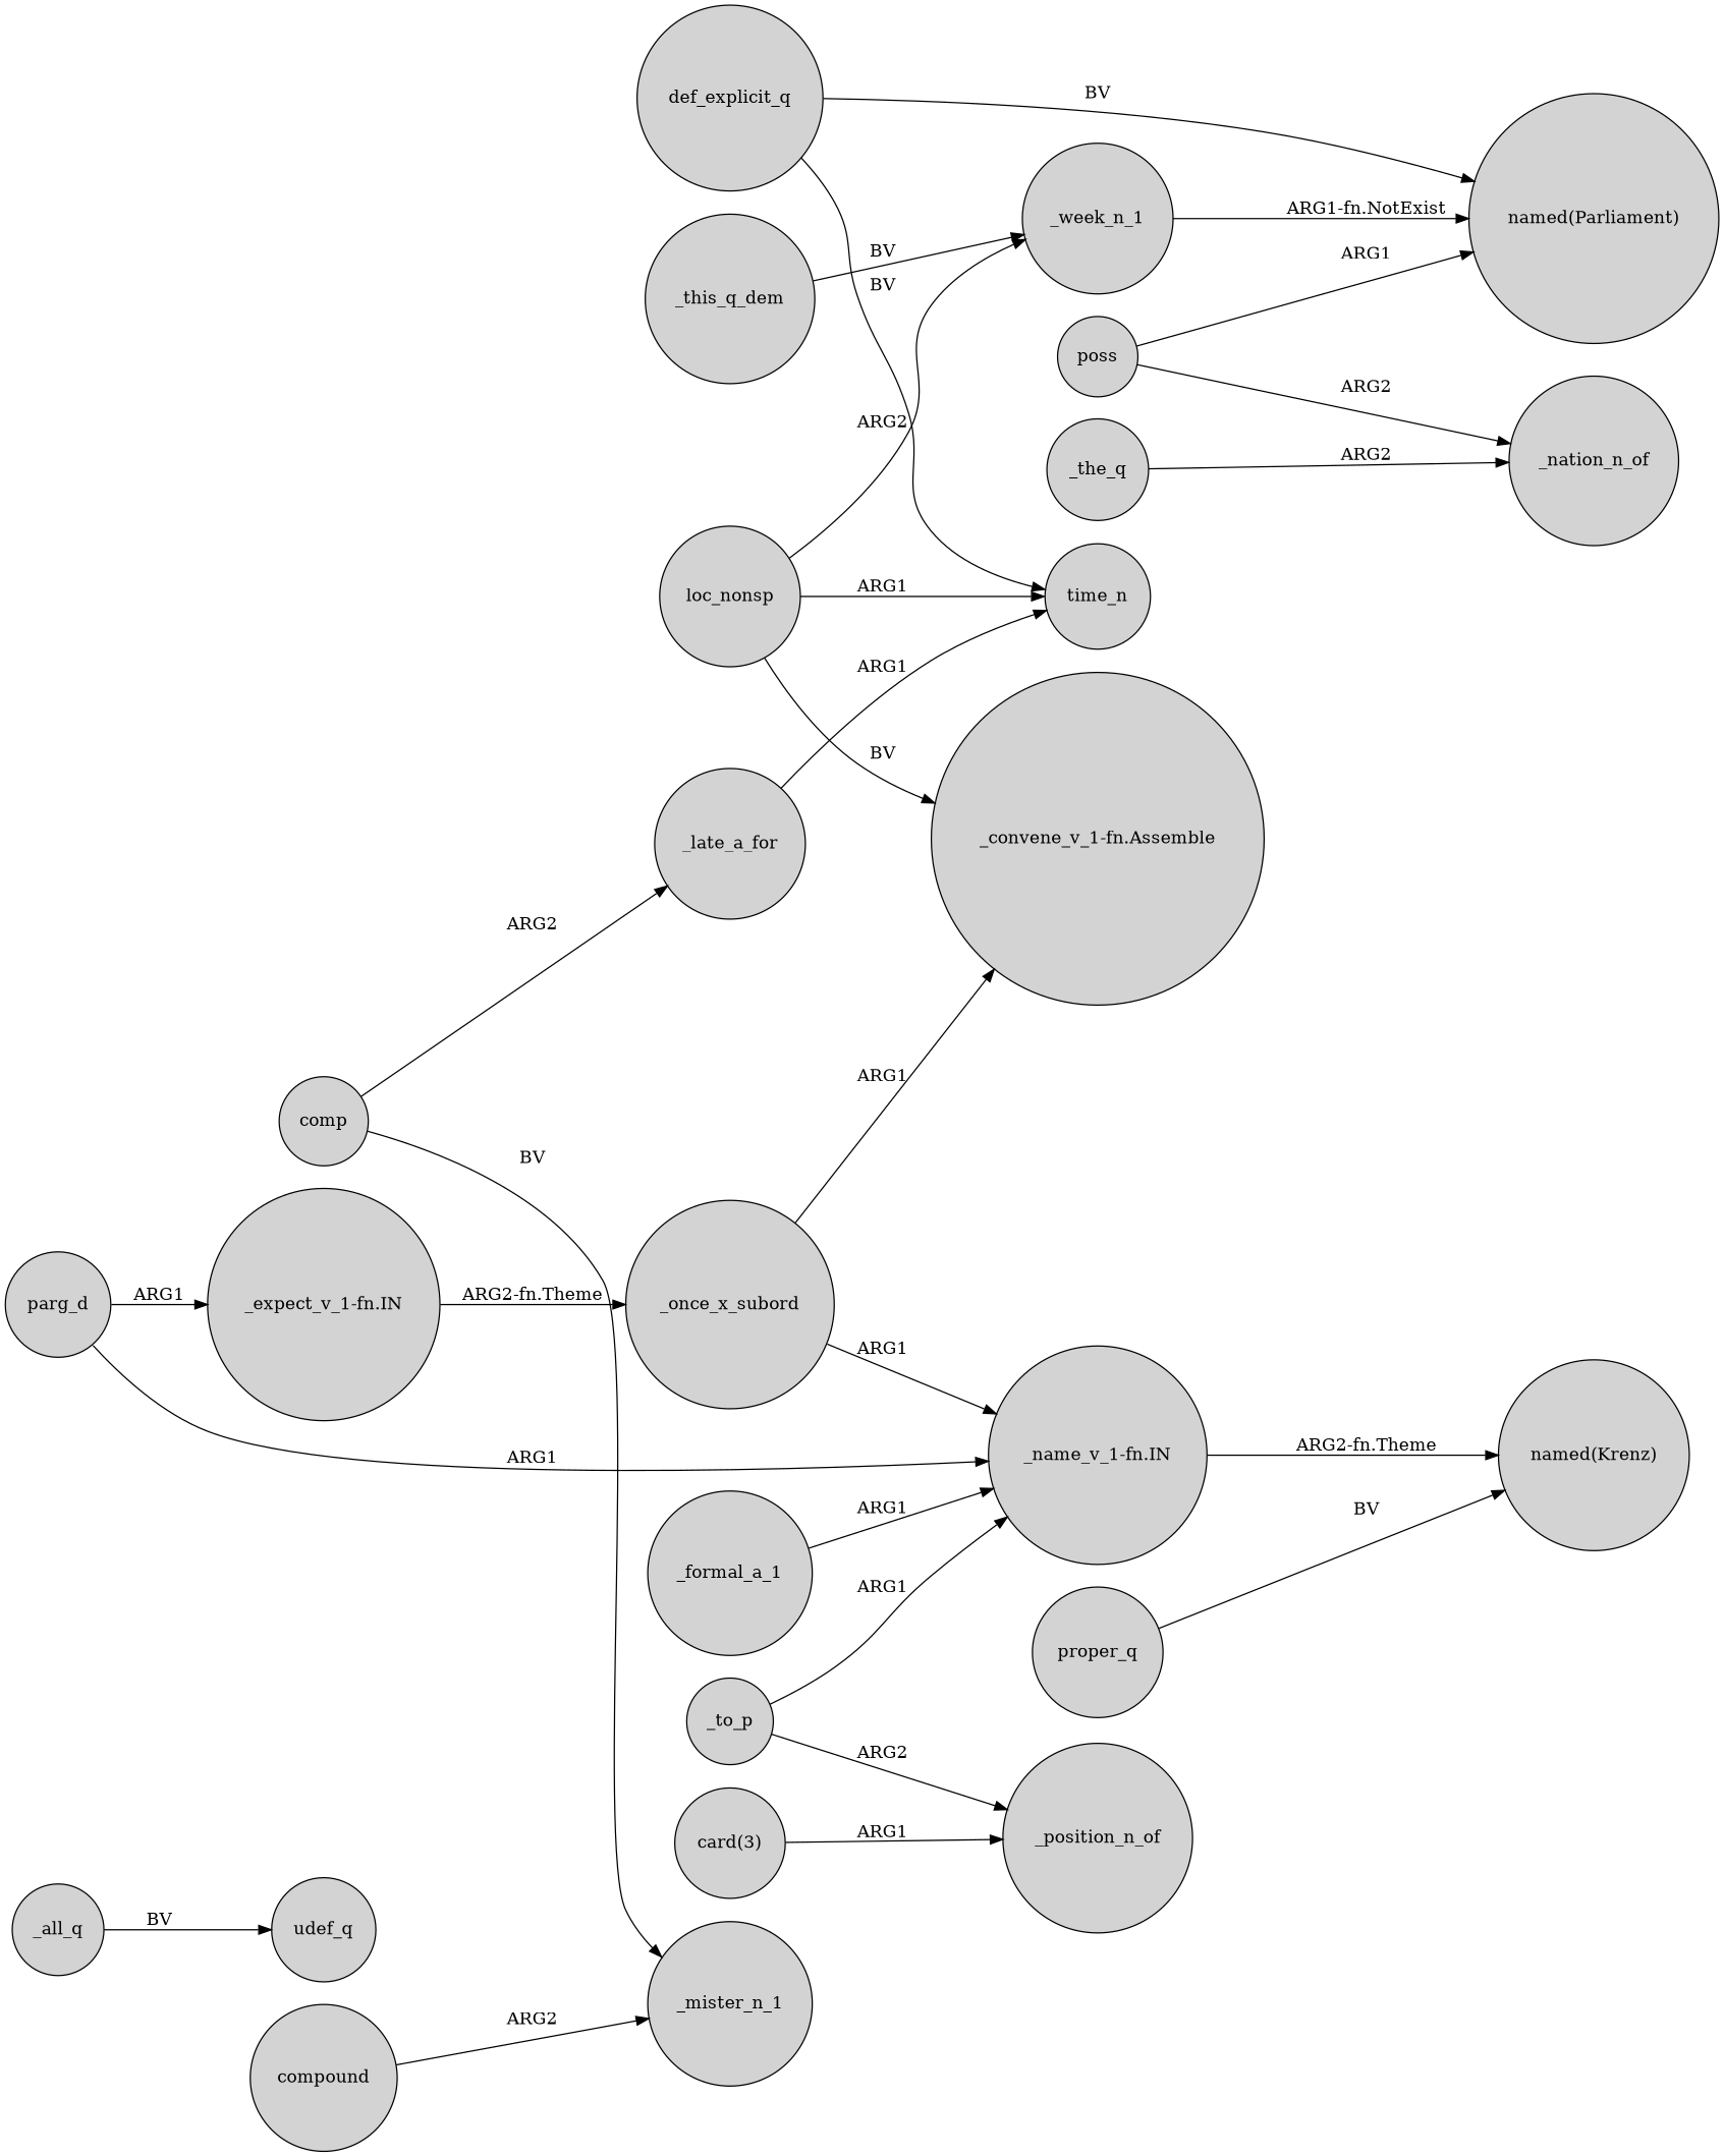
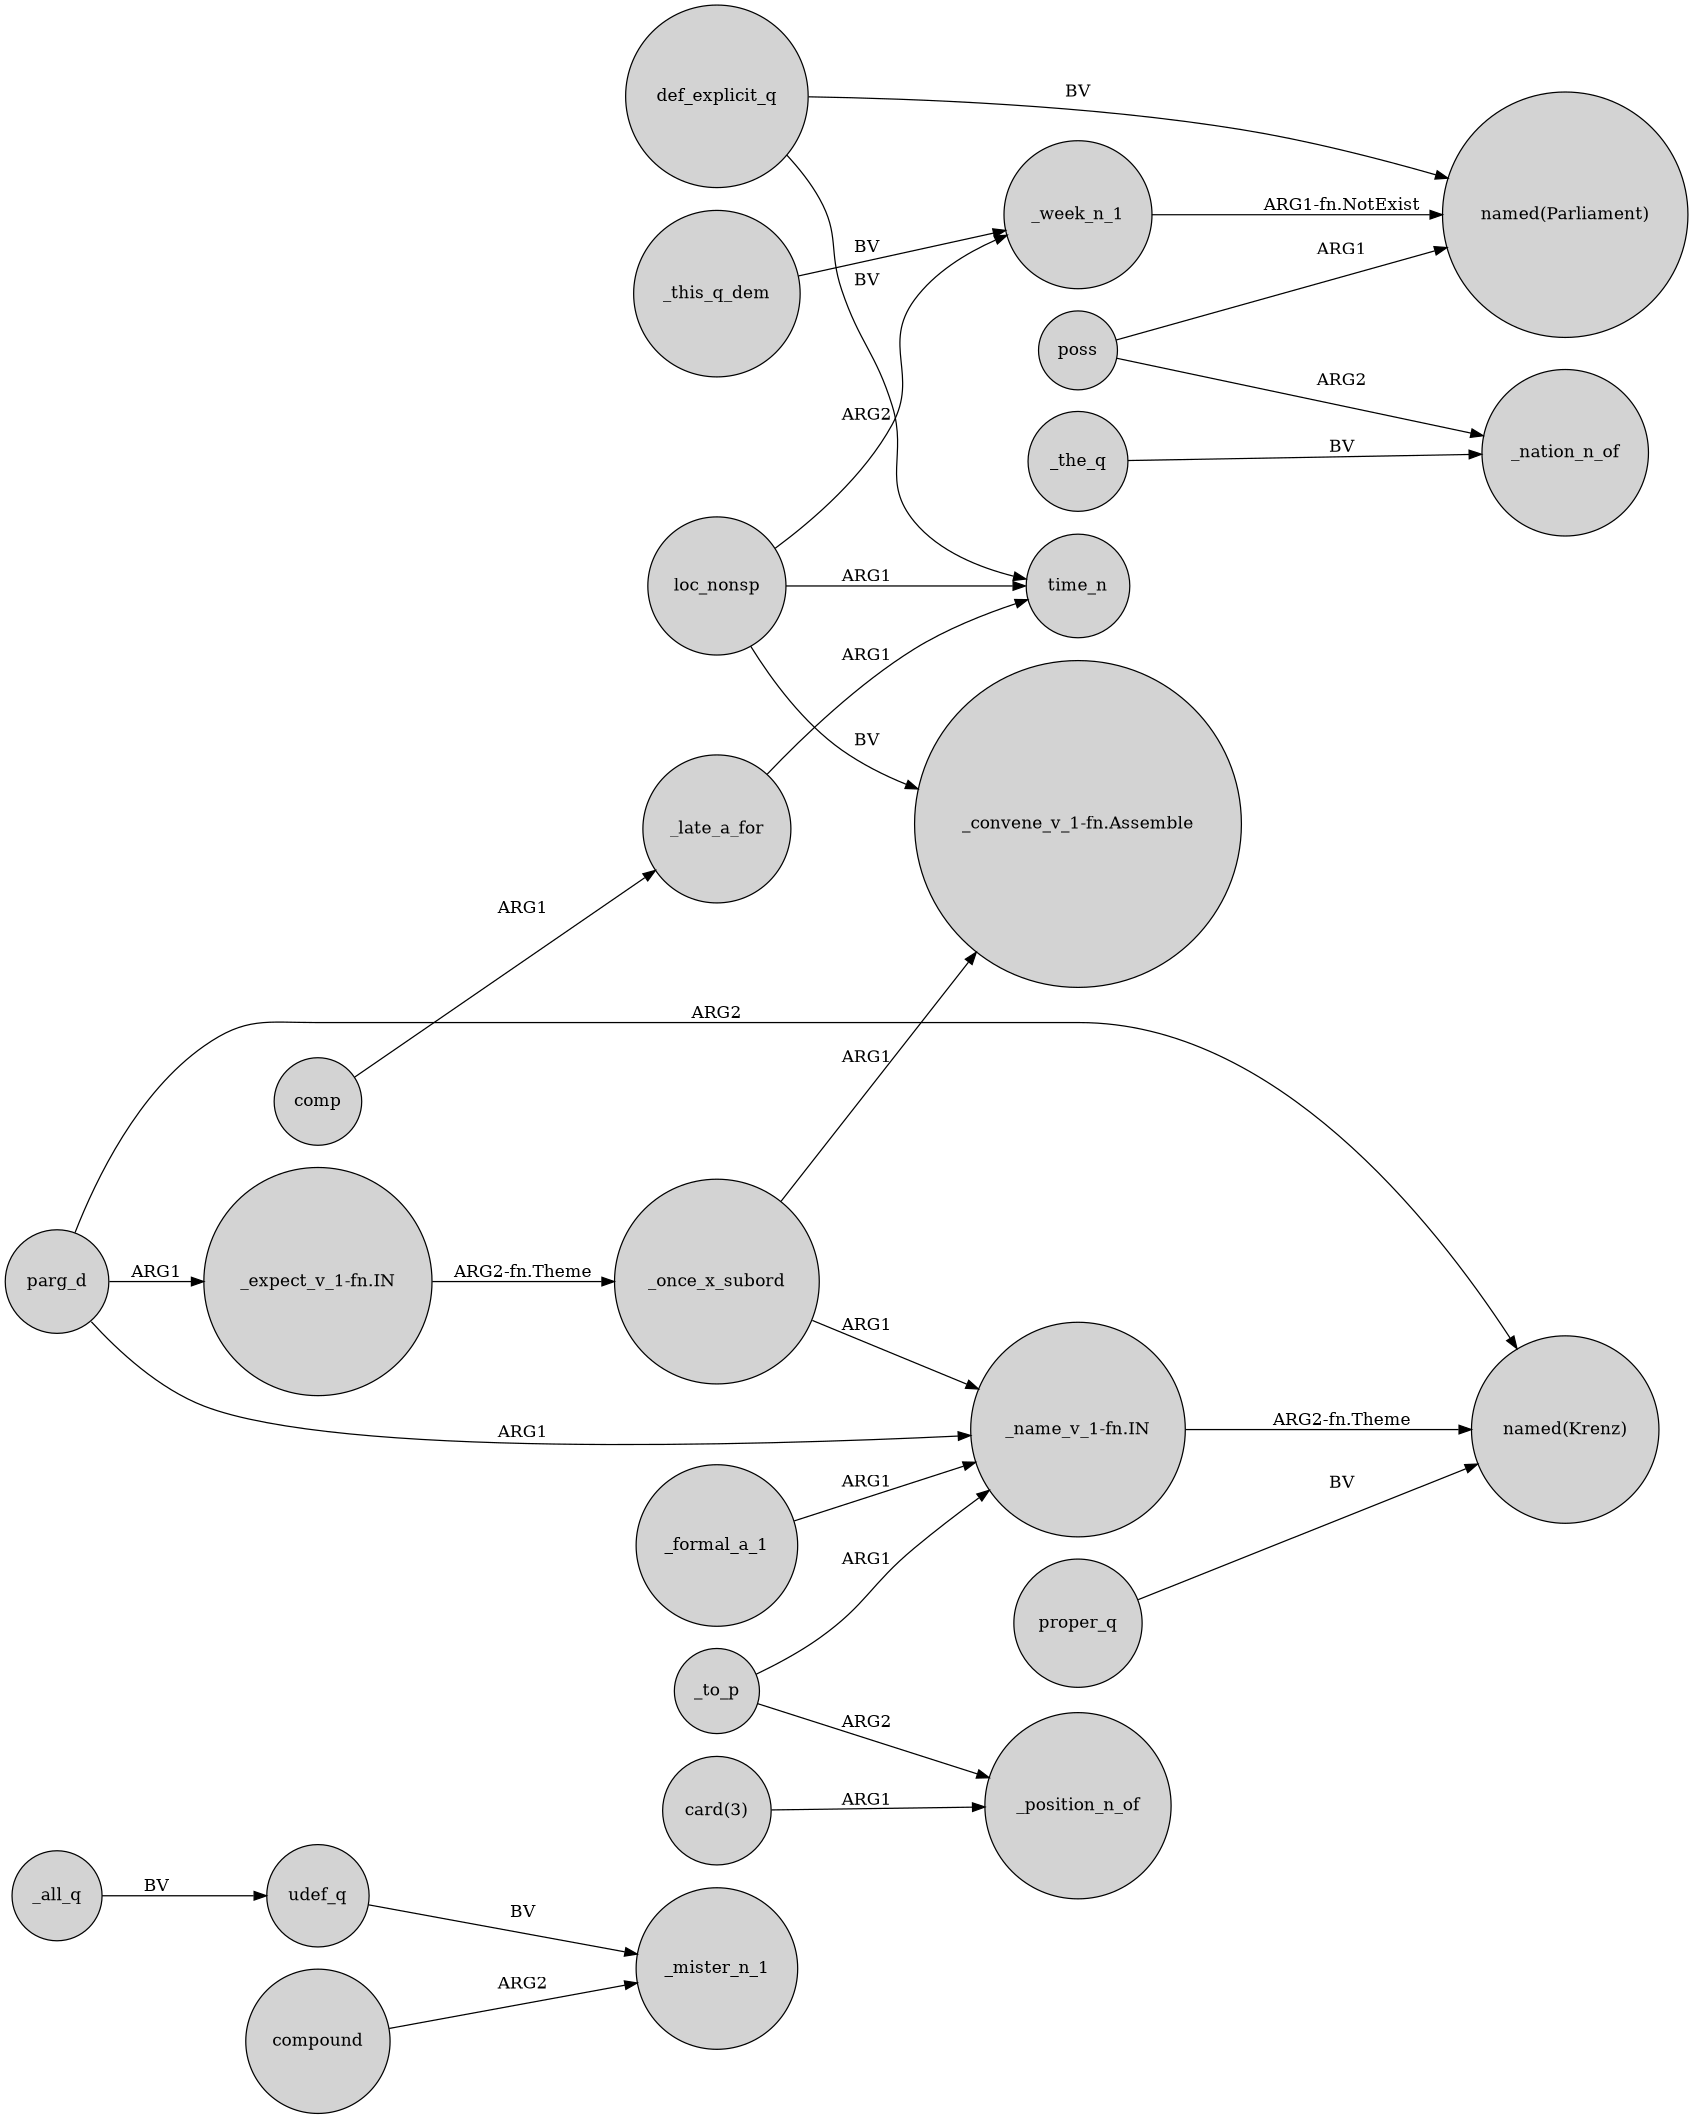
  digraph {
    rankdir=LR
    node [shape=circle style=filled]
    comp
    _late_a_for
    time_n
    _once_x_subord
    "_convene_v_1-fn.Assemble"
    "_name_v_1-fn.IN"
    "named(Krenz)"
    def_explicit_q
    "named(Parliament)"
    parg_d
    "_expect_v_1-fn.IN"
    compound
    _mister_n_1
    proper_q
    udef_q
    loc_nonsp
    _week_n_1
    "card(3)"
    _position_n_of
    _this_q_dem
    _the_q
    _nation_n_of
    _formal_a_1
    _to_p
    poss
    _all_q
-   comp -> _late_a_for [label=ARG2]
+   comp -> _late_a_for [label=ARG1]
    _late_a_for -> time_n [label=ARG1]
    _once_x_subord -> "_convene_v_1-fn.Assemble" [label=ARG1]
    _once_x_subord -> "_name_v_1-fn.IN" [label=ARG1]
    "_name_v_1-fn.IN" -> "named(Krenz)" [label="ARG2-fn.Theme"]
    def_explicit_q -> time_n [label=BV]
    def_explicit_q -> "named(Parliament)" [label=BV]
    parg_d -> "_name_v_1-fn.IN" [label=ARG1]
+   parg_d -> "named(Krenz)" [label=ARG2]
    parg_d -> "_expect_v_1-fn.IN" [label=ARG1]
    "_expect_v_1-fn.IN" -> _once_x_subord [label="ARG2-fn.Theme"]
    compound -> _mister_n_1 [label=ARG2]
    proper_q -> "named(Krenz)" [label=BV]
-   comp -> _mister_n_1 [label=BV]
+   udef_q -> _mister_n_1 [label=BV]
    loc_nonsp -> time_n [label=ARG1]
    loc_nonsp -> "_convene_v_1-fn.Assemble" [label=BV]
    loc_nonsp -> _week_n_1 [label=ARG2]
    _week_n_1 -> "named(Parliament)" [label="ARG1-fn.NotExist"]
    "card(3)" -> _position_n_of [label=ARG1]
    _this_q_dem -> _week_n_1 [label=BV]
-   _the_q -> _nation_n_of [label=ARG2]
+   _the_q -> _nation_n_of [label=BV]
    _formal_a_1 -> "_name_v_1-fn.IN" [label=ARG1]
    _to_p -> "_name_v_1-fn.IN" [label=ARG1]
    _to_p -> _position_n_of [label=ARG2]
    poss -> "named(Parliament)" [label=ARG1]
    poss -> _nation_n_of [label=ARG2]
    _all_q -> udef_q [label=BV]
  }
